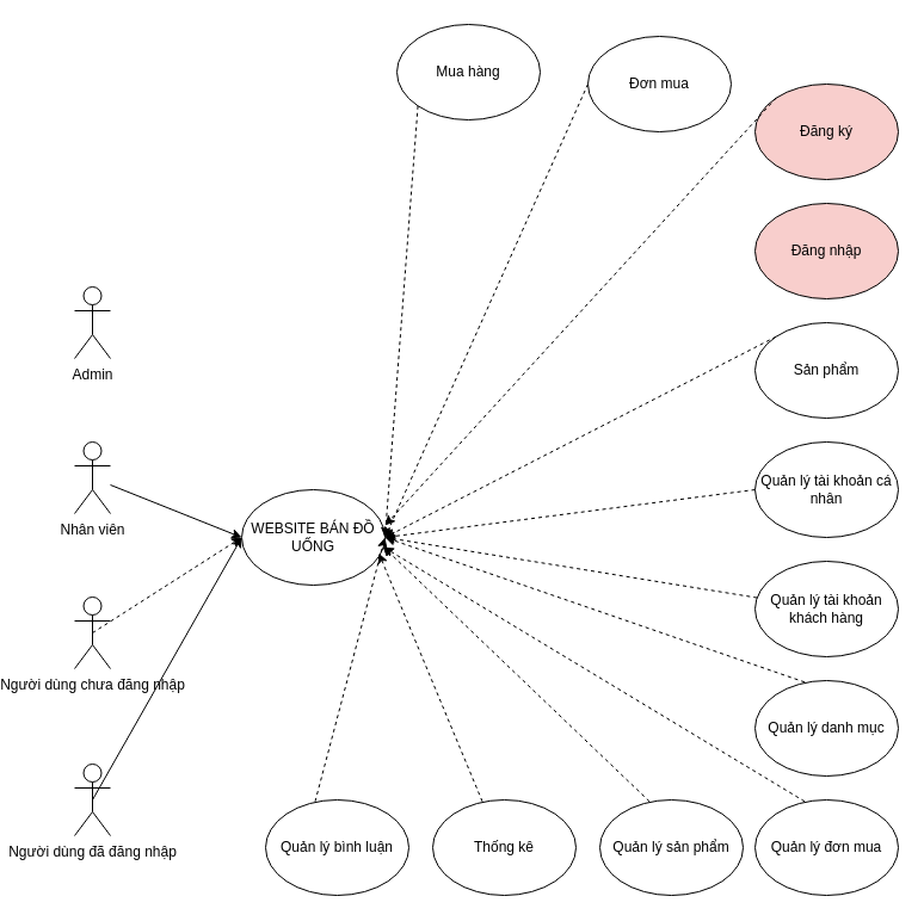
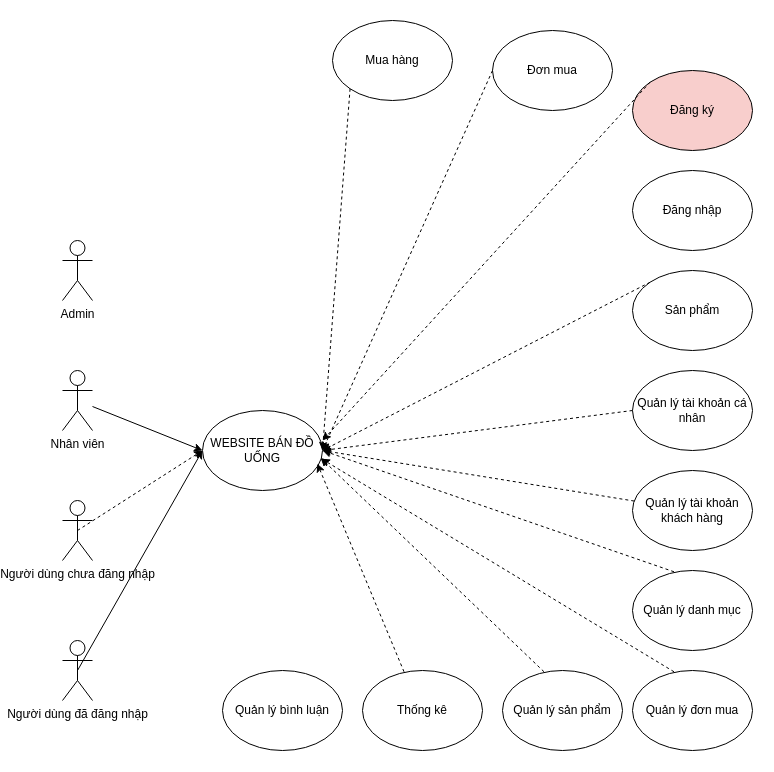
  <mxCell id="0" />
  <mxCell id="1" parent="0" />
  <mxCell id="2" value="Người dùng chưa đăng nhập" style="shape=umlActor;verticalLabelPosition=bottom;verticalAlign=top;html=1;outlineConnect=0;" parent="1" vertex="1"><mxGeometry x="20" y="500" width="30" height="60" as="geometry" /></mxCell>
  <mxCell id="3" value="Admin" style="shape=umlActor;verticalLabelPosition=bottom;verticalAlign=top;html=1;outlineConnect=0;" parent="1" vertex="1"><mxGeometry x="20" y="240" width="30" height="60" as="geometry" /></mxCell>
  <mxCell id="4" value="Người dùng đã đăng nhập" style="shape=umlActor;verticalLabelPosition=bottom;verticalAlign=top;html=1;outlineConnect=0;" parent="1" vertex="1"><mxGeometry x="20" y="640" width="30" height="60" as="geometry" /></mxCell>
  <mxCell id="5" value="Nhân viên" style="shape=umlActor;verticalLabelPosition=bottom;verticalAlign=top;html=1;outlineConnect=0;" parent="1" vertex="1"><mxGeometry x="20" y="370" width="30" height="60" as="geometry" /></mxCell>
  <mxCell id="6" value="WEBSITE BÁN ĐỒ UỐNG" style="ellipse;whiteSpace=wrap;html=1;" parent="1" vertex="1"><mxGeometry x="160" y="410" width="120" height="80" as="geometry" /></mxCell>
  <mxCell id="7" value="" style="endArrow=classic;html=1;rounded=0;entryX=0;entryY=0.5;entryDx=0;entryDy=0;exitX=0.5;exitY=0.5;exitDx=0;exitDy=0;exitPerimeter=0;dashed=1;" parent="1" source="2" target="6" edge="1"><mxGeometry width="50" height="50" relative="1" as="geometry"><mxPoint x="70" y="560" as="sourcePoint" /><mxPoint x="120" y="510" as="targetPoint" /></mxGeometry></mxCell>
  <mxCell id="8" value="" style="endArrow=classic;html=1;rounded=0;entryX=0;entryY=0.5;entryDx=0;entryDy=0;exitX=0.5;exitY=0.5;exitDx=0;exitDy=0;exitPerimeter=0;" parent="1" source="4" target="6" edge="1"><mxGeometry width="50" height="50" relative="1" as="geometry"><mxPoint x="70" y="560" as="sourcePoint" /><mxPoint x="120" y="510" as="targetPoint" /></mxGeometry></mxCell>
  <mxCell id="9" value="" style="endArrow=classic;html=1;rounded=0;entryX=0;entryY=0.5;entryDx=0;entryDy=0;" parent="1" source="5" target="6" edge="1"><mxGeometry width="50" height="50" relative="1" as="geometry"><mxPoint x="70" y="560" as="sourcePoint" /><mxPoint x="120" y="510" as="targetPoint" /></mxGeometry></mxCell>
  <mxCell id="10" value="Sản phẩm" style="ellipse;whiteSpace=wrap;html=1;" parent="1" vertex="1"><mxGeometry x="590" y="270" width="120" height="80" as="geometry" /></mxCell>
  <mxCell id="11" value="Đăng ký" style="ellipse;whiteSpace=wrap;html=1;fillColor=#f8cecc;" parent="1" vertex="1"><mxGeometry x="590" y="70" width="120" height="80" as="geometry" /></mxCell>
  <mxCell id="12" value="Đơn mua" style="ellipse;whiteSpace=wrap;html=1;" parent="1" vertex="1"><mxGeometry x="450" y="30" width="120" height="80" as="geometry" /></mxCell>
  <mxCell id="13" value="Quản lý tài khoản cá nhân" style="ellipse;whiteSpace=wrap;html=1;" parent="1" vertex="1"><mxGeometry x="590" y="370" width="120" height="80" as="geometry" /></mxCell>
  <mxCell id="14" value="Mua hàng" style="ellipse;whiteSpace=wrap;html=1;" parent="1" vertex="1"><mxGeometry x="290" y="20" width="120" height="80" as="geometry" /></mxCell>
  <mxCell id="15" value="" style="endArrow=classic;html=1;rounded=0;entryX=1;entryY=0.5;entryDx=0;entryDy=0;exitX=0;exitY=1;exitDx=0;exitDy=0;dashed=1;" parent="1" source="14" target="6" edge="1"><mxGeometry width="50" height="50" relative="1" as="geometry"><mxPoint x="330" y="560" as="sourcePoint" /><mxPoint x="380" y="510" as="targetPoint" /></mxGeometry></mxCell>
  <mxCell id="16" value="" style="endArrow=classic;html=1;rounded=0;entryX=1;entryY=0.5;entryDx=0;entryDy=0;exitX=0;exitY=0.5;exitDx=0;exitDy=0;dashed=1;" parent="1" source="13" target="6" edge="1"><mxGeometry width="50" height="50" relative="1" as="geometry"><mxPoint x="330" y="560" as="sourcePoint" /><mxPoint x="380" y="510" as="targetPoint" /></mxGeometry></mxCell>
  <mxCell id="17" value="" style="endArrow=classic;html=1;rounded=0;entryX=1;entryY=0.5;entryDx=0;entryDy=0;exitX=0;exitY=0.5;exitDx=0;exitDy=0;dashed=1;" parent="1" source="12" target="6" edge="1"><mxGeometry width="50" height="50" relative="1" as="geometry"><mxPoint x="330" y="560" as="sourcePoint" /><mxPoint x="380" y="510" as="targetPoint" /></mxGeometry></mxCell>
  <mxCell id="18" value="" style="endArrow=classic;html=1;rounded=0;exitX=0;exitY=0;exitDx=0;exitDy=0;dashed=1;" parent="1" source="11" edge="1"><mxGeometry width="50" height="50" relative="1" as="geometry"><mxPoint x="330" y="560" as="sourcePoint" /><mxPoint x="280" y="440" as="targetPoint" /></mxGeometry></mxCell>
  <mxCell id="19" value="" style="endArrow=classic;html=1;rounded=0;entryX=1;entryY=0.5;entryDx=0;entryDy=0;exitX=0;exitY=0;exitDx=0;exitDy=0;dashed=1;" parent="1" source="10" target="6" edge="1"><mxGeometry width="50" height="50" relative="1" as="geometry"><mxPoint x="330" y="560" as="sourcePoint" /><mxPoint x="380" y="510" as="targetPoint" /></mxGeometry></mxCell>
  <mxCell id="20" value="Quản lý tài khoản khách hàng" style="ellipse;whiteSpace=wrap;html=1;" parent="1" vertex="1"><mxGeometry x="590" y="470" width="120" height="80" as="geometry" /></mxCell>
- <mxCell id="21" value="Đăng nhập" style="ellipse;whiteSpace=wrap;html=1;fillColor=#f8cecc;" parent="1" vertex="1"><mxGeometry x="590" y="170" width="120" height="80" as="geometry" /></mxCell>
+ <mxCell id="21" value="Đăng nhập" style="ellipse;whiteSpace=wrap;html=1;" parent="1" vertex="1"><mxGeometry x="590" y="170" width="120" height="80" as="geometry" /></mxCell>
  <mxCell id="22" value="" style="endArrow=classic;html=1;rounded=0;entryX=1;entryY=0.5;entryDx=0;entryDy=0;dashed=1;" parent="1" source="20" target="6" edge="1"><mxGeometry width="50" height="50" relative="1" as="geometry"><mxPoint x="665" y="282" as="sourcePoint" /><mxPoint x="390" y="470" as="targetPoint" /></mxGeometry></mxCell>
  <mxCell id="23" value="Quản lý danh mục" style="ellipse;whiteSpace=wrap;html=1;" parent="1" vertex="1"><mxGeometry x="590" y="570" width="120" height="80" as="geometry" /></mxCell>
  <mxCell id="24" value="" style="endArrow=classic;html=1;rounded=0;exitX=0.346;exitY=0.016;exitDx=0;exitDy=0;exitPerimeter=0;entryX=1;entryY=0.5;entryDx=0;entryDy=0;dashed=1;" parent="1" source="23" target="6" edge="1"><mxGeometry width="50" height="50" relative="1" as="geometry"><mxPoint x="575" y="638" as="sourcePoint" /><mxPoint x="320" y="560" as="targetPoint" /></mxGeometry></mxCell>
  <mxCell id="25" value="Quản lý sản phẩm" style="ellipse;whiteSpace=wrap;html=1;" parent="1" vertex="1"><mxGeometry x="460" y="670" width="120" height="80" as="geometry" /></mxCell>
  <mxCell id="26" value="" style="endArrow=classic;html=1;rounded=0;exitX=0.346;exitY=0.016;exitDx=0;exitDy=0;exitPerimeter=0;entryX=0.984;entryY=0.592;entryDx=0;entryDy=0;entryPerimeter=0;dashed=1;" parent="1" source="25" target="6" edge="1"><mxGeometry width="50" height="50" relative="1" as="geometry"><mxPoint x="530" y="668" as="sourcePoint" /><mxPoint x="275" y="590" as="targetPoint" /></mxGeometry></mxCell>
  <mxCell id="27" value="Quản lý đơn mua" style="ellipse;whiteSpace=wrap;html=1;" parent="1" vertex="1"><mxGeometry x="590" y="670" width="120" height="80" as="geometry" /></mxCell>
  <mxCell id="28" value="" style="endArrow=classic;html=1;rounded=0;exitX=0.346;exitY=0.016;exitDx=0;exitDy=0;exitPerimeter=0;entryX=0.991;entryY=0.603;entryDx=0;entryDy=0;entryPerimeter=0;dashed=1;" parent="1" source="27" target="6" edge="1"><mxGeometry width="50" height="50" relative="1" as="geometry"><mxPoint x="475" y="703" as="sourcePoint" /><mxPoint x="220" y="625" as="targetPoint" /></mxGeometry></mxCell>
  <mxCell id="29" value="Thống kê" style="ellipse;whiteSpace=wrap;html=1;" parent="1" vertex="1"><mxGeometry x="320" y="670" width="120" height="80" as="geometry" /></mxCell>
  <mxCell id="30" value="" style="endArrow=classic;html=1;rounded=0;exitX=0.346;exitY=0.016;exitDx=0;exitDy=0;exitPerimeter=0;entryX=0.957;entryY=0.665;entryDx=0;entryDy=0;entryPerimeter=0;dashed=1;" parent="1" source="29" target="6" edge="1"><mxGeometry width="50" height="50" relative="1" as="geometry"><mxPoint x="535" y="678" as="sourcePoint" /><mxPoint x="280" y="600" as="targetPoint" /></mxGeometry></mxCell>
  <mxCell id="31" value="Quản lý bình luận" style="ellipse;whiteSpace=wrap;html=1;" parent="1" vertex="1"><mxGeometry x="180" y="670" width="120" height="80" as="geometry" /></mxCell>
- <mxCell id="32" value="" style="endArrow=classic;html=1;rounded=0;exitX=0.346;exitY=0.016;exitDx=0;exitDy=0;exitPerimeter=0;entryX=1;entryY=0.5;entryDx=0;entryDy=0;dashed=1;" parent="1" source="31" target="6" edge="1"><mxGeometry width="50" height="50" relative="1" as="geometry"><mxPoint x="485" y="652" as="sourcePoint" /><mxPoint x="230" y="574" as="targetPoint" /></mxGeometry></mxCell>
